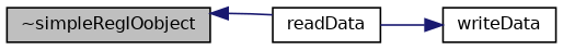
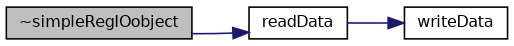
  digraph {
    rankdir=LR
    node [color=black fontname=Helvetica fontsize=10 shape=record]
    edge [color=midnightblue fontname=Helvetica fontsize=10 labelfontname=Helvetica labelfontsize=10 style=solid]
    n1 [fillcolor=grey75 fontcolor=black height=0.2 label="~simpleRegIOobject" style=filled width=0.4]
    n2 [height=0.2 label=readData width=0.4]
    n3 [height=0.2 label=writeData width=0.4]
-   n2 -> n1
+   n1 -> n2
    n2 -> n3
  }
